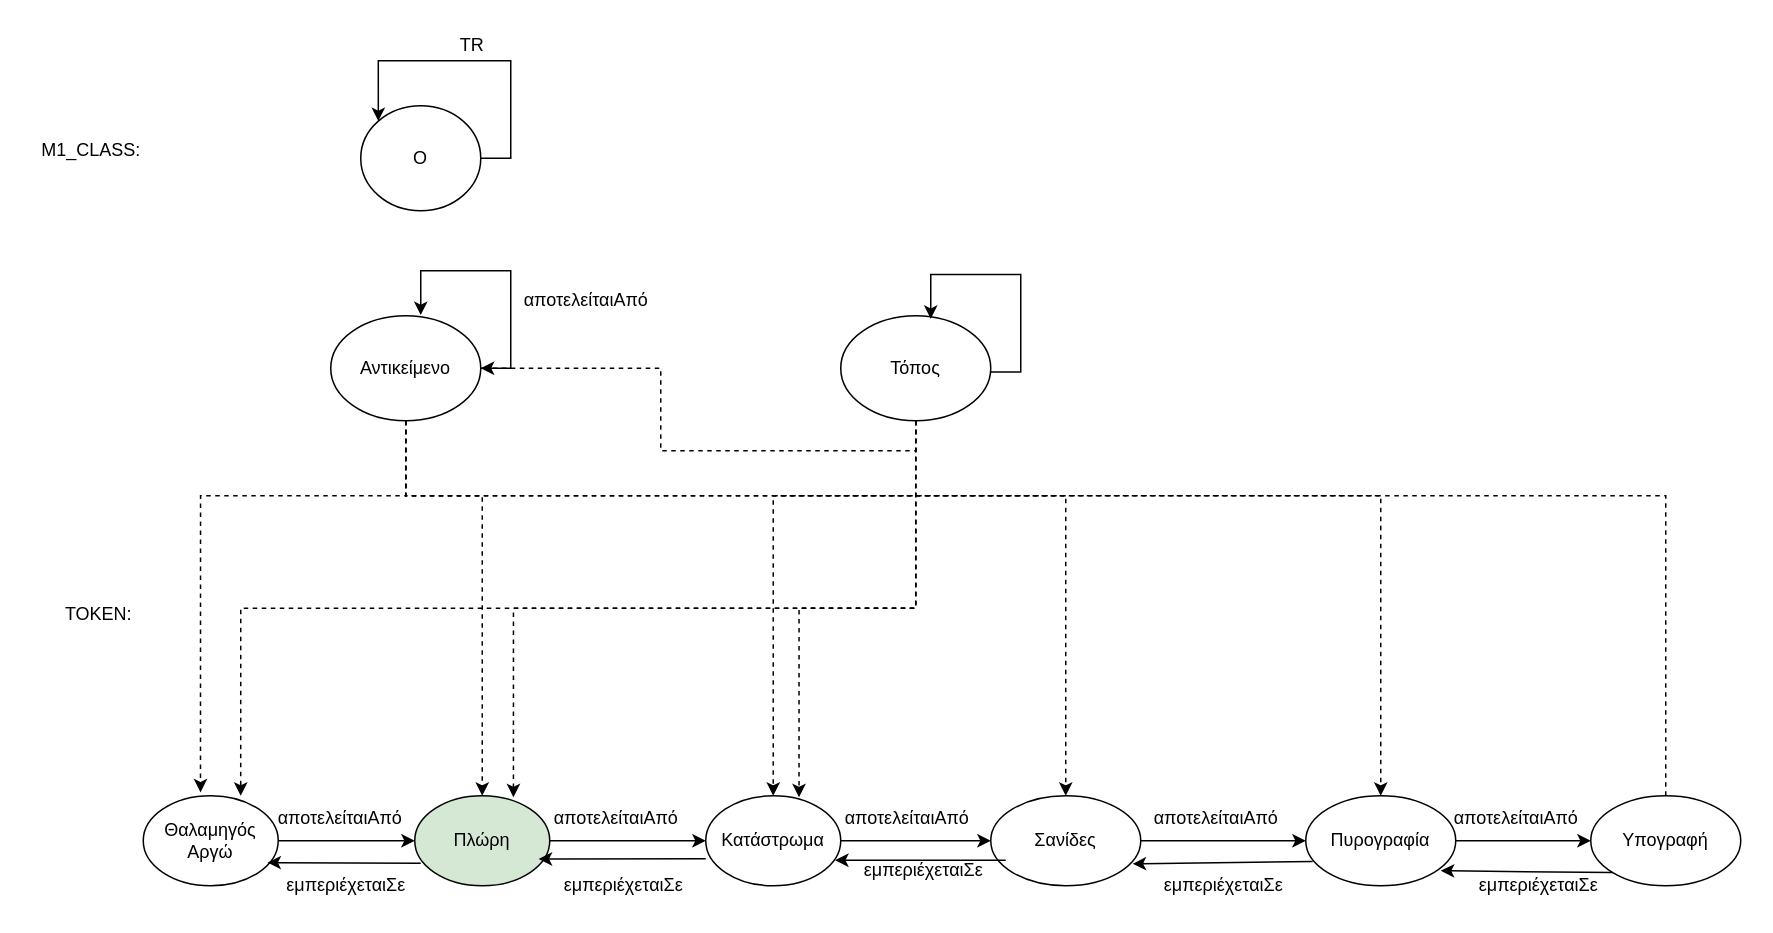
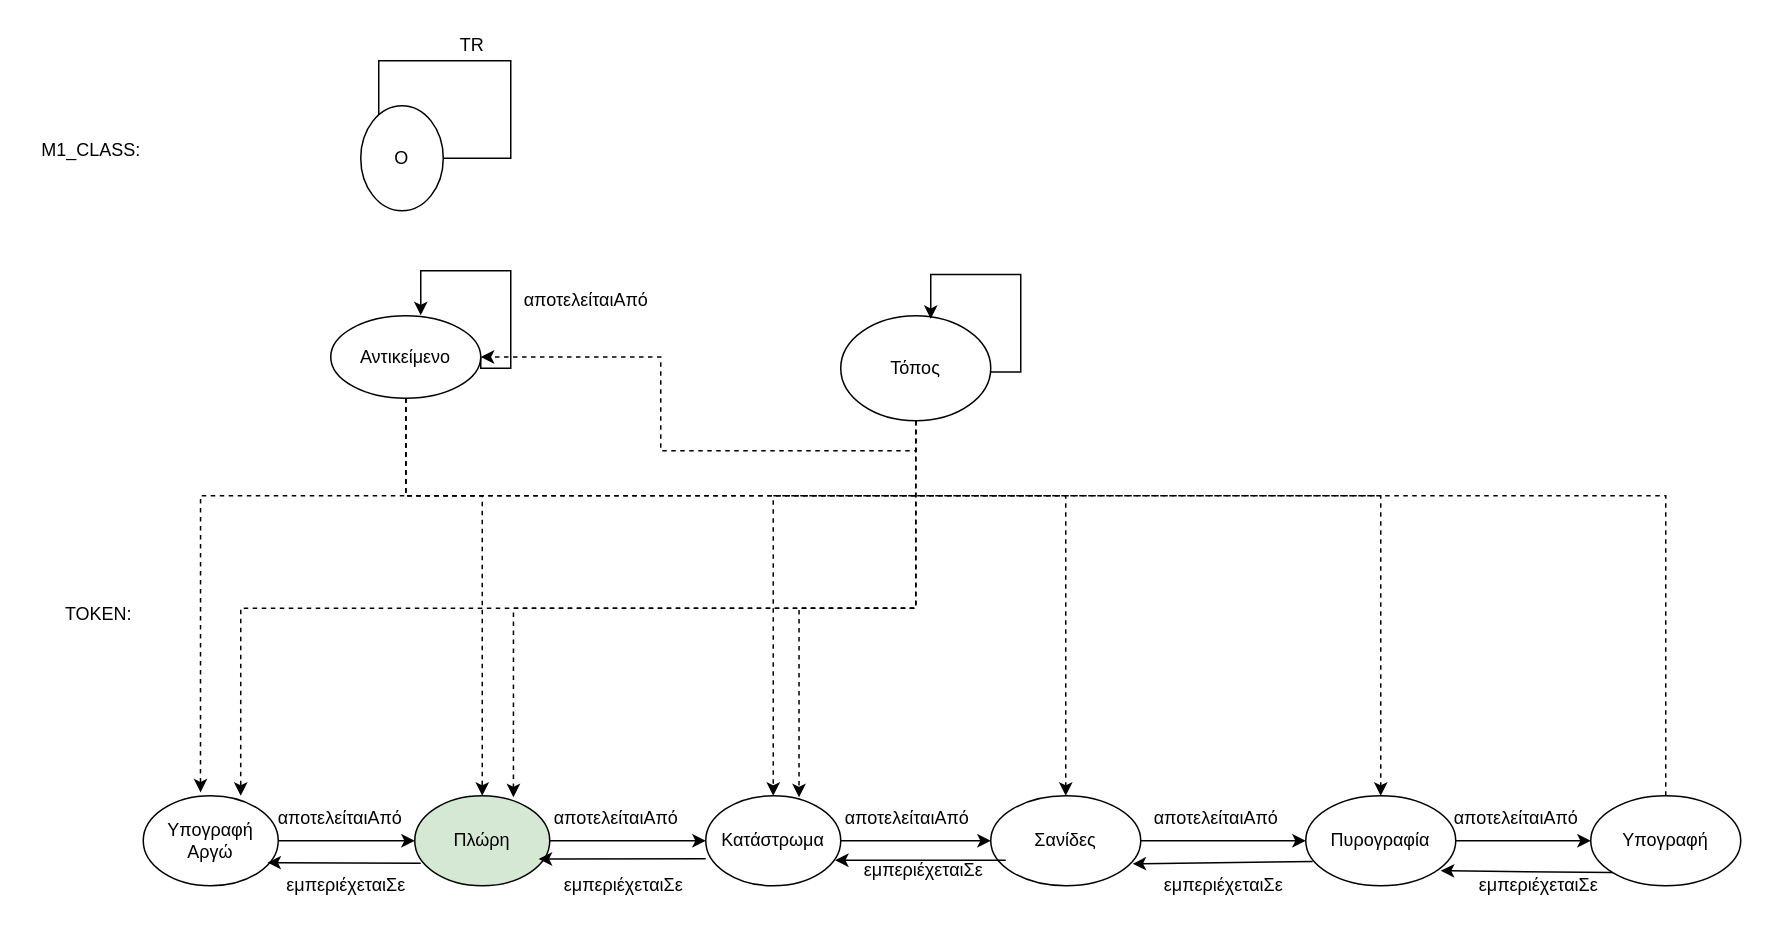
  <mxCell id="0" />
  <mxCell id="1" parent="0" />
  <mxCell id="2" style="edgeStyle=orthogonalEdgeStyle;rounded=0;orthogonalLoop=1;jettySize=auto;html=1;exitX=1;exitY=0.5;exitDx=0;exitDy=0;entryX=0;entryY=0;entryDx=0;entryDy=0;" target="3" parent="1" edge="1" source="3"><mxGeometry as="geometry" relative="1"><mxPoint as="targetPoint" x="290" y="10" /><Array as="points"><mxPoint x="340" y="105" /><mxPoint x="340" y="40" /><mxPoint x="252" y="40" /></Array></mxGeometry></mxCell>
- <mxCell id="3" style="ellipse;whiteSpace=wrap;html=1;" value="O" parent="1" vertex="1"><mxGeometry width="80" as="geometry" x="240" y="70" height="70" /></mxCell>
+ <mxCell id="3" style="ellipse;whiteSpace=wrap;html=1;" value="O" parent="1" vertex="1"><mxGeometry x="240" y="70" width="55" as="geometry" height="70" /></mxCell>
  <mxCell id="4" style="text;html=1;align=center;verticalAlign=middle;resizable=0;points=[];autosize=1;" value="TR" parent="1" vertex="1"><mxGeometry width="30" as="geometry" x="299" y="20" height="20" /></mxCell>
  <mxCell id="5" style="text;html=1;align=center;verticalAlign=middle;resizable=0;points=[];autosize=1;" value="M1_CLASS:" parent="1" vertex="1"><mxGeometry width="80" as="geometry" x="20" y="90" height="20" /></mxCell>
  <mxCell id="6" style="edgeStyle=orthogonalEdgeStyle;rounded=0;orthogonalLoop=1;jettySize=auto;html=1;exitX=1;exitY=0.5;exitDx=0;exitDy=0;entryX=0.6;entryY=-0.006;entryDx=0;entryDy=0;entryPerimeter=0;" target="12" parent="1" edge="1" source="12"><mxGeometry as="geometry" relative="1"><mxPoint as="targetPoint" x="280" y="200" /><Array as="points"><mxPoint x="340" y="245" /><mxPoint x="340" y="180" /><mxPoint x="280" y="180" /></Array></mxGeometry></mxCell>
  <mxCell id="7" style="edgeStyle=orthogonalEdgeStyle;rounded=0;orthogonalLoop=1;jettySize=auto;html=1;exitX=0.5;exitY=1;exitDx=0;exitDy=0;dashed=1;entryX=0.5;entryY=0;entryDx=0;entryDy=0;" target="23" parent="1" edge="1" source="12"><mxGeometry as="geometry" relative="1"><mxPoint as="targetPoint" x="320" y="480" /><Array as="points"><mxPoint x="270" y="330" /><mxPoint x="321" y="330" /></Array></mxGeometry></mxCell>
  <mxCell id="8" style="edgeStyle=orthogonalEdgeStyle;rounded=0;orthogonalLoop=1;jettySize=auto;html=1;exitX=0.5;exitY=1;exitDx=0;exitDy=0;entryX=0.5;entryY=0;entryDx=0;entryDy=0;dashed=1;" target="26" parent="1" edge="1" source="12"><mxGeometry as="geometry" relative="1"><mxPoint as="targetPoint" x="957" y="370" /><Array as="points"><mxPoint x="270" y="330" /><mxPoint x="920" y="330" /></Array></mxGeometry></mxCell>
  <mxCell id="9" style="edgeStyle=orthogonalEdgeStyle;rounded=0;orthogonalLoop=1;jettySize=auto;html=1;entryX=0.5;entryY=0;entryDx=0;entryDy=0;dashed=1;exitX=0.5;exitY=0;exitDx=0;exitDy=0;" target="24" parent="1" edge="1" source="27"><mxGeometry as="geometry" relative="1"><mxPoint as="sourcePoint" x="1090" y="520" /><mxPoint as="targetPoint" x="520" y="370" /><Array as="points"><mxPoint x="1110" y="330" /><mxPoint x="515" y="330" /></Array></mxGeometry></mxCell>
  <mxCell id="10" style="edgeStyle=orthogonalEdgeStyle;rounded=0;orthogonalLoop=1;jettySize=auto;html=1;exitX=0.5;exitY=1;exitDx=0;exitDy=0;entryX=0.5;entryY=0;entryDx=0;entryDy=0;dashed=1;" target="25" parent="1" edge="1" source="12"><mxGeometry as="geometry" relative="1"><mxPoint as="targetPoint" x="730" y="370" /><Array as="points"><mxPoint x="270" y="330" /><mxPoint x="710" y="330" /></Array></mxGeometry></mxCell>
  <mxCell id="11" style="edgeStyle=orthogonalEdgeStyle;rounded=0;orthogonalLoop=1;jettySize=auto;html=1;exitX=0.5;exitY=1;exitDx=0;exitDy=0;entryX=0.424;entryY=-0.037;entryDx=0;entryDy=0;entryPerimeter=0;dashed=1;" target="22" parent="1" edge="1" source="12"><mxGeometry as="geometry" relative="1"><Array as="points"><mxPoint x="270" y="330" /><mxPoint x="133" y="330" /></Array></mxGeometry></mxCell>
- <mxCell id="12" style="ellipse;whiteSpace=wrap;html=1;" value="Αντικείμενο" parent="1" vertex="1"><mxGeometry width="100" as="geometry" x="220" y="210" height="70" /></mxCell>
+ <mxCell id="12" style="ellipse;whiteSpace=wrap;html=1;" value="Αντικείμενο" parent="1" vertex="1"><mxGeometry x="220" y="210" width="100" as="geometry" height="55" /></mxCell>
  <mxCell id="13" style="text;html=1;align=center;verticalAlign=middle;resizable=0;points=[];autosize=1;" value="αποτελείταιΑπό" parent="1" vertex="1"><mxGeometry width="100" as="geometry" x="340" y="190" height="20" /></mxCell>
  <mxCell id="14" style="edgeStyle=orthogonalEdgeStyle;rounded=0;orthogonalLoop=1;jettySize=auto;html=1;exitX=1;exitY=0.5;exitDx=0;exitDy=0;entryX=1;entryY=0;entryDx=0;entryDy=0;" target="19" parent="1" edge="1" source="19"><mxGeometry as="geometry" relative="1"><mxPoint as="targetPoint" x="640" y="200" /></mxGeometry></mxCell>
  <mxCell id="15" style="edgeStyle=orthogonalEdgeStyle;rounded=0;orthogonalLoop=1;jettySize=auto;html=1;exitX=0.5;exitY=1;exitDx=0;exitDy=0;entryX=0.722;entryY=0;entryDx=0;entryDy=0;entryPerimeter=0;dashed=1;" target="22" parent="1" edge="1" source="19"><mxGeometry as="geometry" relative="1"><Array as="points"><mxPoint x="610" y="405" /><mxPoint x="160" y="405" /></Array></mxGeometry></mxCell>
  <mxCell id="16" style="edgeStyle=orthogonalEdgeStyle;rounded=0;orthogonalLoop=1;jettySize=auto;html=1;exitX=0.5;exitY=1;exitDx=0;exitDy=0;entryX=0.731;entryY=0.017;entryDx=0;entryDy=0;entryPerimeter=0;dashed=1;" target="23" parent="1" edge="1" source="19"><mxGeometry as="geometry" relative="1" /></mxCell>
  <mxCell id="17" style="edgeStyle=orthogonalEdgeStyle;rounded=0;orthogonalLoop=1;jettySize=auto;html=1;exitX=0.5;exitY=1;exitDx=0;exitDy=0;entryX=0.691;entryY=0.017;entryDx=0;entryDy=0;entryPerimeter=0;dashed=1;" target="24" parent="1" edge="1" source="19"><mxGeometry as="geometry" relative="1" /></mxCell>
  <mxCell id="18" style="edgeStyle=orthogonalEdgeStyle;rounded=0;orthogonalLoop=1;jettySize=auto;html=1;exitX=0.5;exitY=1;exitDx=0;exitDy=0;dashed=1;" target="12" parent="1" edge="1" source="19"><mxGeometry as="geometry" relative="1" /></mxCell>
  <mxCell id="19" style="ellipse;whiteSpace=wrap;html=1;" value="Τόπος" parent="1" vertex="1"><mxGeometry width="100" as="geometry" x="560" y="210" height="70" /></mxCell>
  <mxCell id="20" style="edgeStyle=orthogonalEdgeStyle;rounded=0;orthogonalLoop=1;jettySize=auto;html=1;exitX=1;exitY=0.5;exitDx=0;exitDy=0;entryX=0.6;entryY=-0.006;entryDx=0;entryDy=0;entryPerimeter=0;" parent="1" edge="1"><mxGeometry as="geometry" relative="1"><mxPoint as="targetPoint" x="620" y="212.08" /><mxPoint as="sourcePoint" x="660" y="247.5" /><Array as="points"><mxPoint x="680" y="247.5" /><mxPoint x="680" y="182.5" /><mxPoint x="620" y="182.5" /></Array></mxGeometry></mxCell>
  <mxCell id="21" style="text;html=1;align=center;verticalAlign=middle;resizable=0;points=[];autosize=1;" value="TOKEN:" parent="1" vertex="1"><mxGeometry width="60" as="geometry" x="35" y="399" height="20" /></mxCell>
- <mxCell id="22" style="ellipse;whiteSpace=wrap;html=1;" value="Θαλαμηγός&lt;br&gt;Αργώ" parent="1" vertex="1"><mxGeometry width="90" as="geometry" x="95" y="530" height="60" /></mxCell>
+ <mxCell id="22" style="ellipse;whiteSpace=wrap;html=1;" value="Υπογραφή&lt;br&gt;Αργώ" parent="1" vertex="1"><mxGeometry width="90" as="geometry" x="95" y="530" height="60" /></mxCell>
  <mxCell id="23" style="ellipse;whiteSpace=wrap;html=1;fillColor=#d5e8d4;" value="Πλώρη" parent="1" vertex="1"><mxGeometry width="90" as="geometry" x="276" y="530" height="60" /></mxCell>
  <mxCell id="24" style="ellipse;whiteSpace=wrap;html=1;" value="Κατάστρωμα" parent="1" vertex="1"><mxGeometry width="90" as="geometry" x="470" y="530" height="60" /></mxCell>
  <mxCell id="25" style="ellipse;whiteSpace=wrap;html=1;" value="Σανίδες" parent="1" vertex="1"><mxGeometry width="100" as="geometry" x="660" y="530" height="60" /></mxCell>
  <mxCell id="26" style="ellipse;whiteSpace=wrap;html=1;" value="Πυρογραφία" parent="1" vertex="1"><mxGeometry width="100" as="geometry" x="870" y="530" height="60" /></mxCell>
  <mxCell id="27" style="ellipse;whiteSpace=wrap;html=1;" value="Υπογραφή" parent="1" vertex="1"><mxGeometry width="100" as="geometry" x="1060" y="530" height="60" /></mxCell>
  <mxCell id="28" style="endArrow=classic;html=1;exitX=1;exitY=0.5;exitDx=0;exitDy=0;entryX=0;entryY=0.5;entryDx=0;entryDy=0;" target="23" value="" parent="1" edge="1" source="22"><mxGeometry width="50" as="geometry" relative="1" height="50"><mxPoint as="sourcePoint" x="580" y="600" /><mxPoint as="targetPoint" x="260" y="560" /></mxGeometry></mxCell>
  <mxCell id="29" style="text;html=1;align=center;verticalAlign=middle;resizable=0;points=[];autosize=1;" value="αποτελείταιΑπό" parent="1" vertex="1"><mxGeometry width="100" as="geometry" x="176" y="535" height="20" /></mxCell>
  <mxCell id="30" style="endArrow=classic;html=1;exitX=1;exitY=0.5;exitDx=0;exitDy=0;entryX=0;entryY=0.5;entryDx=0;entryDy=0;" target="24" value="" parent="1" edge="1" source="23"><mxGeometry width="50" as="geometry" relative="1" height="50"><mxPoint as="sourcePoint" x="580" y="600" /><mxPoint as="targetPoint" x="630" y="550" /></mxGeometry></mxCell>
  <mxCell id="31" style="text;html=1;align=center;verticalAlign=middle;resizable=0;points=[];autosize=1;" value="αποτελείταιΑπό" parent="1" vertex="1"><mxGeometry width="100" as="geometry" x="360" y="535" height="20" /></mxCell>
  <mxCell id="32" style="endArrow=classic;html=1;exitX=1;exitY=0.5;exitDx=0;exitDy=0;entryX=0;entryY=0.5;entryDx=0;entryDy=0;" target="25" value="" parent="1" edge="1" source="24"><mxGeometry width="50" as="geometry" relative="1" height="50"><mxPoint as="sourcePoint" x="580" y="600" /><mxPoint as="targetPoint" x="590" y="560" /></mxGeometry></mxCell>
  <mxCell id="33" style="text;html=1;align=center;verticalAlign=middle;resizable=0;points=[];autosize=1;" value="αποτελείταιΑπό" parent="1" vertex="1"><mxGeometry width="100" as="geometry" x="554" y="535" height="20" /></mxCell>
  <mxCell id="34" style="endArrow=classic;html=1;exitX=1;exitY=0.5;exitDx=0;exitDy=0;entryX=0;entryY=0.5;entryDx=0;entryDy=0;" target="26" value="" parent="1" edge="1" source="25"><mxGeometry width="50" as="geometry" relative="1" height="50"><mxPoint as="sourcePoint" x="570" y="570" /><mxPoint as="targetPoint" x="670" y="570" /></mxGeometry></mxCell>
  <mxCell id="35" style="endArrow=classic;html=1;exitX=1;exitY=0.5;exitDx=0;exitDy=0;entryX=0;entryY=0.5;entryDx=0;entryDy=0;" target="27" value="" parent="1" edge="1" source="26"><mxGeometry width="50" as="geometry" relative="1" height="50"><mxPoint as="sourcePoint" x="580" y="580" /><mxPoint as="targetPoint" x="680" y="580" /></mxGeometry></mxCell>
  <mxCell id="36" style="text;html=1;align=center;verticalAlign=middle;resizable=0;points=[];autosize=1;" value="αποτελείταιΑπό" parent="1" vertex="1"><mxGeometry width="100" as="geometry" x="760" y="535" height="20" /></mxCell>
  <mxCell id="37" style="text;html=1;align=center;verticalAlign=middle;resizable=0;points=[];autosize=1;" value="αποτελείταιΑπό" parent="1" vertex="1"><mxGeometry width="100" as="geometry" x="960" y="535" height="20" /></mxCell>
  <mxCell id="38" style="endArrow=classic;html=1;exitX=0;exitY=1;exitDx=0;exitDy=0;" value="" parent="1" edge="1" source="27"><mxGeometry width="50" as="geometry" relative="1" height="50"><mxPoint as="sourcePoint" x="630" y="600" /><mxPoint as="targetPoint" x="960" y="580" /></mxGeometry></mxCell>
  <mxCell id="39" style="endArrow=classic;html=1;exitX=0.046;exitY=0.73;exitDx=0;exitDy=0;entryX=0.946;entryY=0.757;entryDx=0;entryDy=0;entryPerimeter=0;exitPerimeter=0;" target="25" value="" parent="1" edge="1" source="26"><mxGeometry width="50" as="geometry" relative="1" height="50"><mxPoint as="sourcePoint" x="1084.645" y="591.213" /><mxPoint as="targetPoint" x="970" y="590" /></mxGeometry></mxCell>
  <mxCell id="40" style="endArrow=classic;html=1;entryX=0.958;entryY=0.717;entryDx=0;entryDy=0;entryPerimeter=0;" target="24" value="" parent="1" edge="1"><mxGeometry width="50" as="geometry" relative="1" height="50"><mxPoint as="sourcePoint" x="670" y="573" /><mxPoint as="targetPoint" x="980" y="600" /></mxGeometry></mxCell>
  <mxCell id="41" style="endArrow=classic;html=1;entryX=0.918;entryY=0.703;entryDx=0;entryDy=0;entryPerimeter=0;" target="23" value="" parent="1" edge="1"><mxGeometry width="50" as="geometry" relative="1" height="50"><mxPoint as="sourcePoint" x="470" y="572" /><mxPoint as="targetPoint" x="566.22" y="583.02" /></mxGeometry></mxCell>
  <mxCell id="42" style="endArrow=classic;html=1;entryX=0.92;entryY=0.743;entryDx=0;entryDy=0;entryPerimeter=0;" target="22" value="" parent="1" edge="1"><mxGeometry width="50" as="geometry" relative="1" height="50"><mxPoint as="sourcePoint" x="280" y="575" /><mxPoint as="targetPoint" x="368.62" y="582.18" /></mxGeometry></mxCell>
  <mxCell id="43" style="text;html=1;align=center;verticalAlign=middle;resizable=0;points=[];autosize=1;" value="εμπεριέχεταιΣε" parent="1" vertex="1"><mxGeometry width="90" as="geometry" x="980" y="580" height="20" /></mxCell>
  <mxCell id="44" style="text;html=1;align=center;verticalAlign=middle;resizable=0;points=[];autosize=1;" value="εμπεριέχεταιΣε" parent="1" vertex="1"><mxGeometry width="90" as="geometry" x="770" y="580" height="20" /></mxCell>
  <mxCell id="45" style="text;html=1;align=center;verticalAlign=middle;resizable=0;points=[];autosize=1;" value="εμπεριέχεταιΣε" parent="1" vertex="1"><mxGeometry width="90" as="geometry" x="570" y="570" height="20" /></mxCell>
  <mxCell id="46" style="text;html=1;align=center;verticalAlign=middle;resizable=0;points=[];autosize=1;" value="εμπεριέχεταιΣε" parent="1" vertex="1"><mxGeometry width="90" as="geometry" x="370" y="580" height="20" /></mxCell>
  <mxCell id="47" style="text;html=1;align=center;verticalAlign=middle;resizable=0;points=[];autosize=1;" value="εμπεριέχεταιΣε" parent="1" vertex="1"><mxGeometry width="90" as="geometry" x="185" y="580" height="20" /></mxCell>
